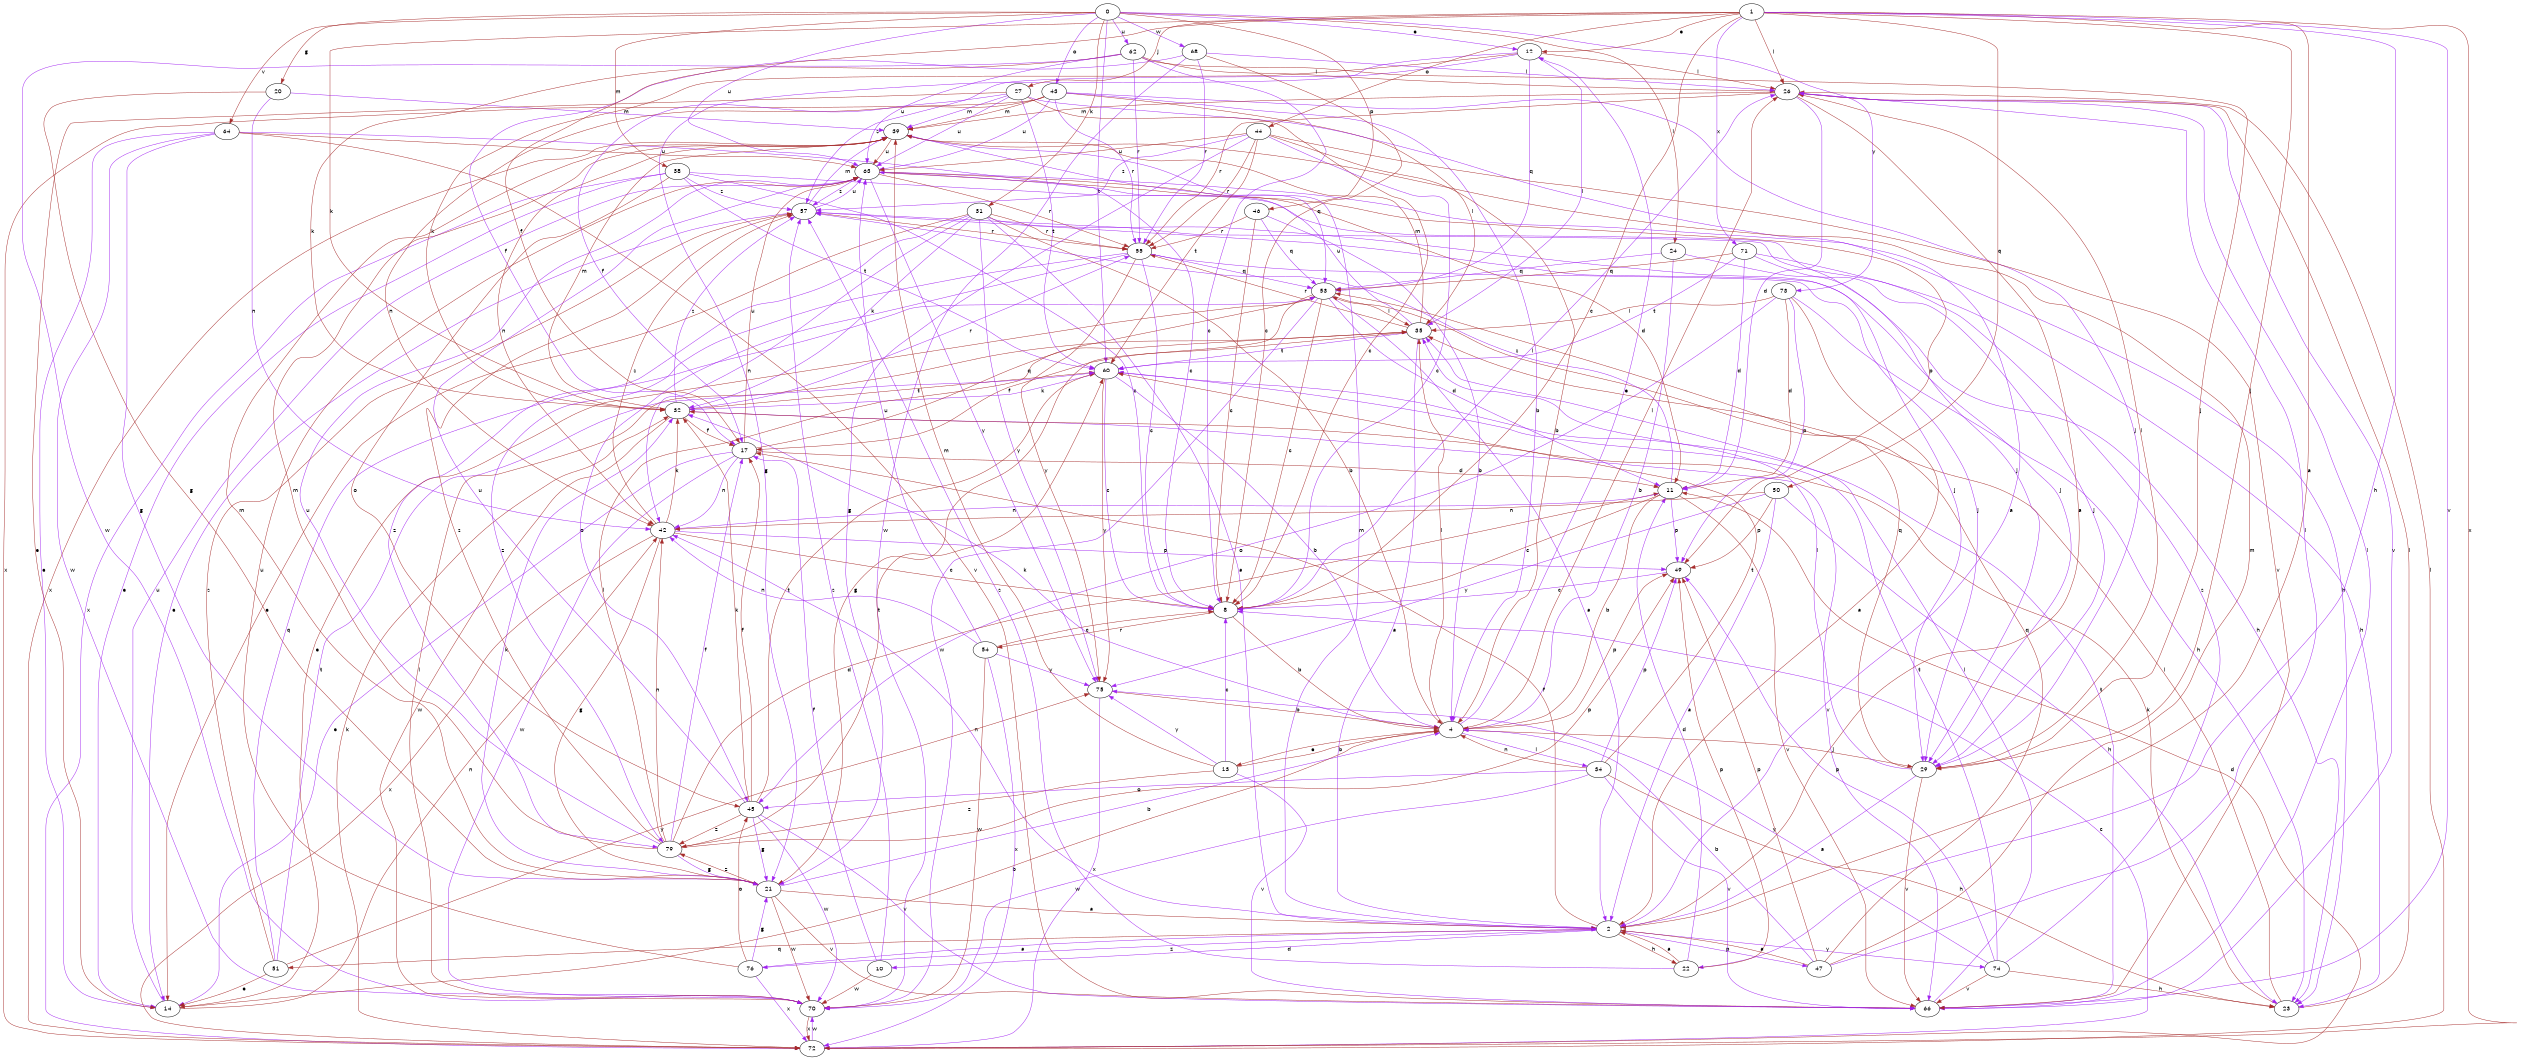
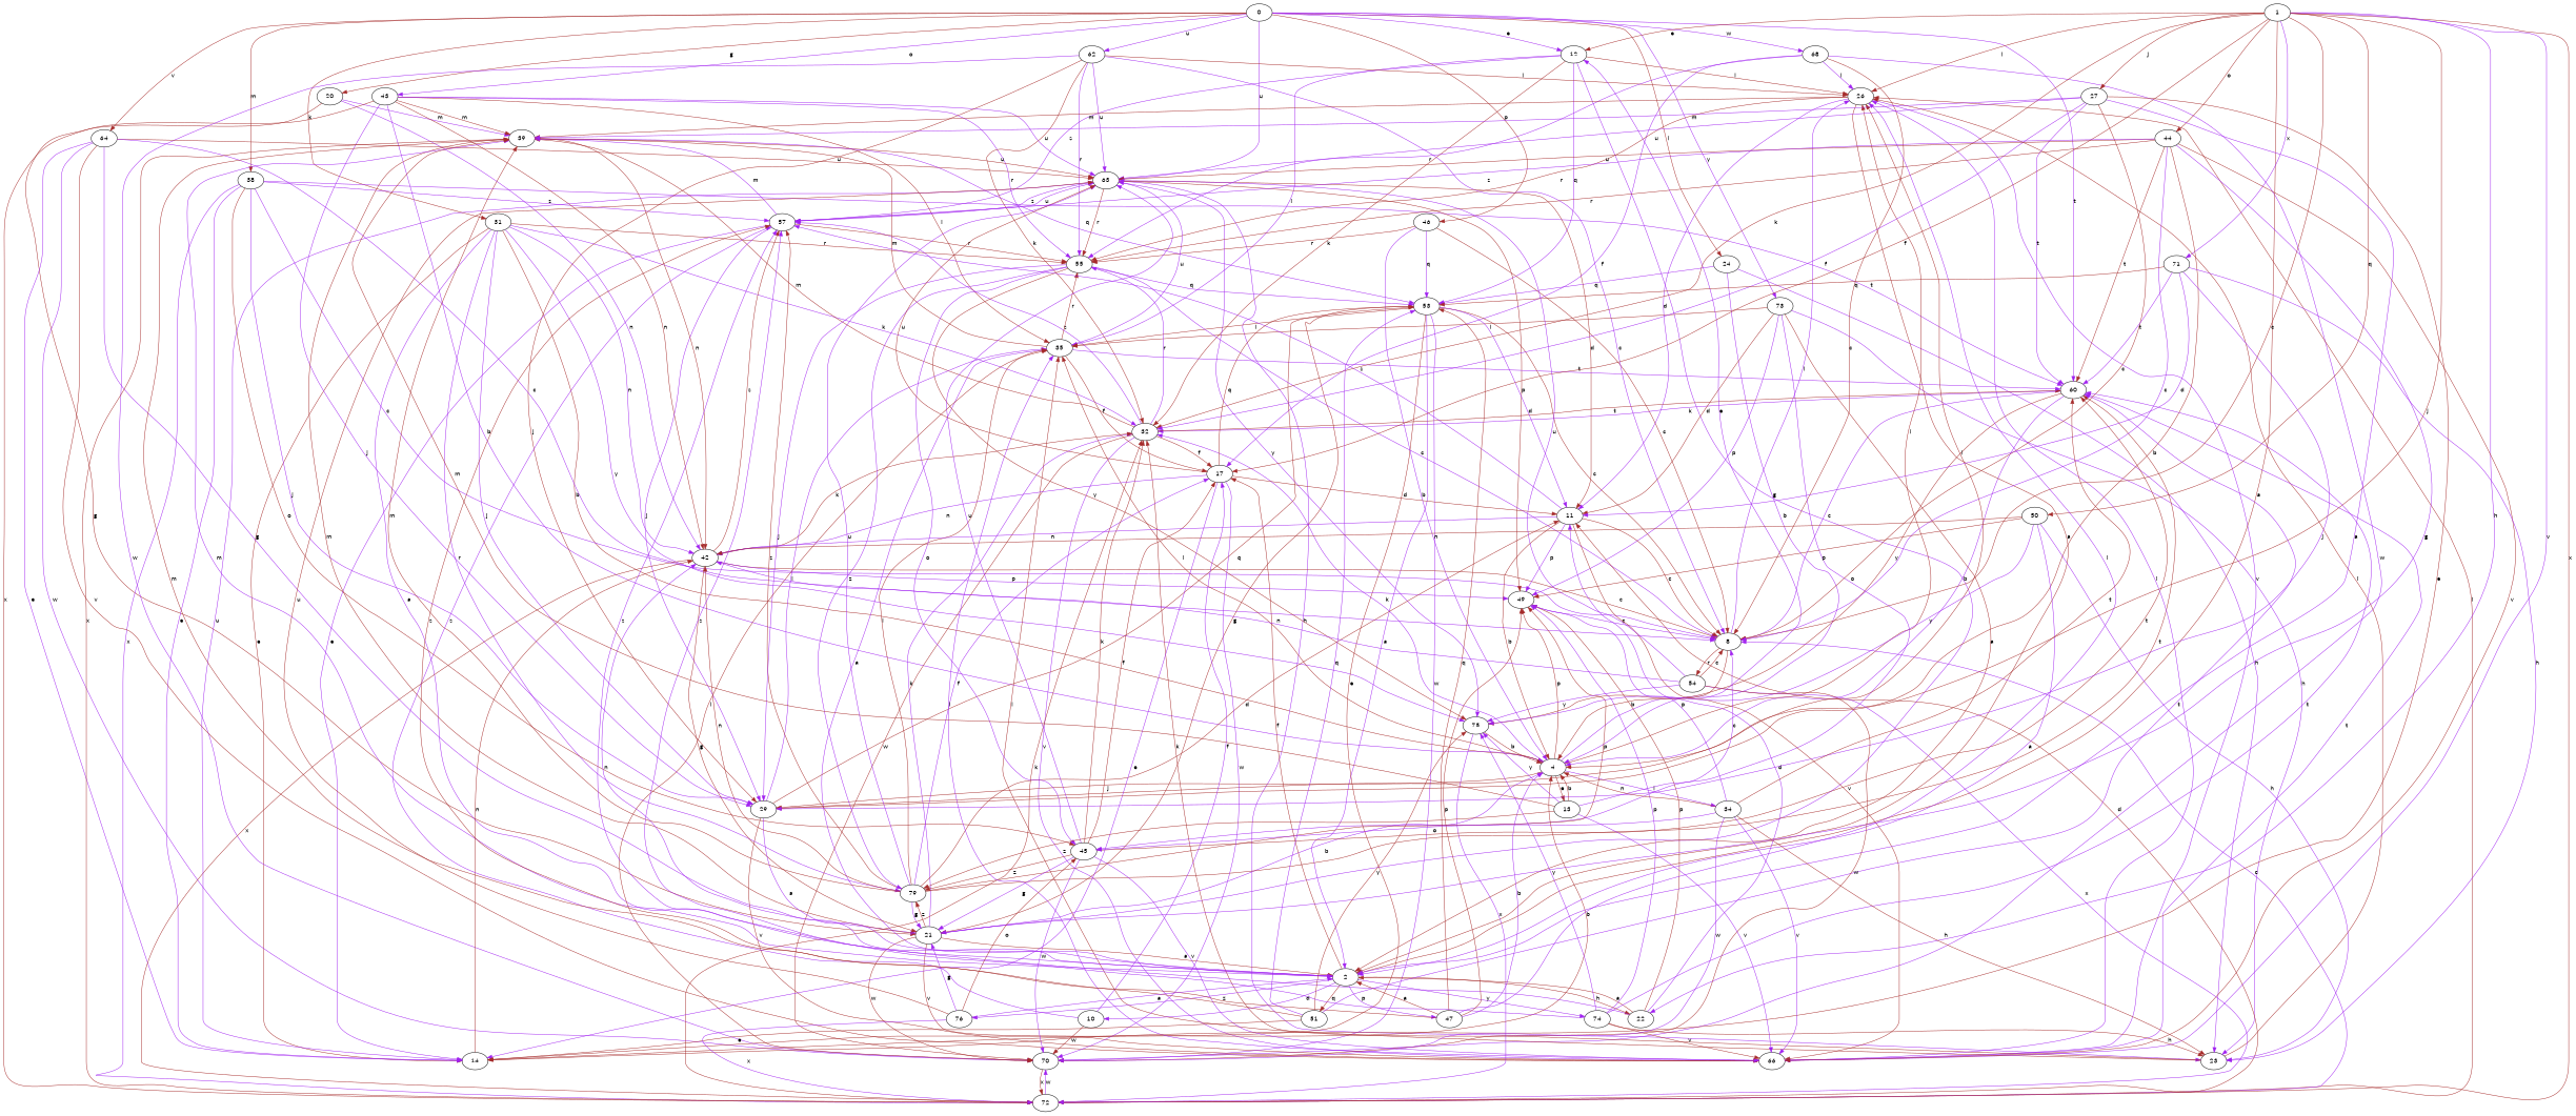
  strict digraph {
    fontname=Lato
    node [fontname=Lato]
    edge [color=purple fontname=Lato]
    0
    12
    20
    24
    31
    38
    43
    46
    60
    62
    63
    64
    68
    73
    26
    32
    35
    57
    21
    n20 [label=53]
    39
    42
    4
    23
    2
    29
    75
    79
    14
    55
    8
    72
    45
    70
    49
    11
    66
    17
    1
    22
    27
    44
    50
    71
    10
    47
    51
    74
    76
    54
    13
    34
    0 -> 12 [label=e]
    0 -> 20 [color=brown label=g]
    0 -> 24 [color=brown label=i]
    0 -> 31 [color=brown label=k]
    0 -> 38 [color=brown label=m]
    0 -> 43 [label=o]
    0 -> 46 [color=brown label=p]
    0 -> 60 [label=t]
    0 -> 62 [label=u]
    0 -> 63 [label=u]
    0 -> 64 [color=brown label=v]
    0 -> 68 [label=w]
    0 -> 73 [label=y]
    12 -> 26 [color=brown label=i]
    12 -> 32 [color=brown label=k]
    12 -> 35 [label=l]
    12 -> 57 [label=s]
    12 -> 21 [label=g]
    12 -> n20 [label=q]
    20 -> 21 [color=brown label=g]
    20 -> 39 [label=m]
    20 -> 42 [label=n]
    24 -> n20 [label=q]
    24 -> 4 [label=b]
    24 -> 23 [label=h]
    31 -> 32 [label=k]
    31 -> 42 [label=n]
    31 -> 4 [color=brown label=b]
    31 -> 2 [label=a]
    31 -> 29 [label=j]
    31 -> 75 [label=y]
-   31 -> 79 [label=z]
+   31 -> 79 [label=r]
    31 -> 14 [color=brown label=e]
    31 -> 55 [color=brown label=r]
    38 -> 60 [label=t]
    38 -> 57 [label=s]
    38 -> 29 [label=j]
    38 -> 14 [label=e]
    38 -> 8 [label=c]
    38 -> 72 [label=x]
    38 -> 45 [color=brown label=o]
    43 -> 63 [label=u]
    43 -> 35 [color=brown label=l]
    43 -> 39 [color=brown label=m]
    43 -> 42 [color=brown label=n]
    43 -> 4 [label=b]
    43 -> 29 [label=j]
    43 -> 55 [label=r]
    43 -> 72 [color=brown label=x]
    46 -> n20 [label=q]
    46 -> 4 [label=b]
    46 -> 55 [color=brown label=r]
    46 -> 8 [color=brown label=c]
    60 -> 32 [label=k]
    60 -> 4 [label=b]
    60 -> 75 [color=brown label=y]
    60 -> 8 [label=c]
    62 -> 63 [label=u]
    62 -> 26 [color=brown label=i]
    62 -> 32 [color=brown label=k]
    62 -> 29 [color=brown label=j]
    62 -> 55 [label=r]
    62 -> 8 [label=c]
    62 -> 70 [label=w]
    63 -> 57 [label=s]
    63 -> 23 [label=h]
    63 -> 75 [label=y]
    63 -> 55 [color=brown label=r]
    63 -> 49 [color=brown label=p]
    63 -> 11 [color=brown label=d]
    64 -> 63 [color=brown label=u]
    64 -> 21 [label=g]
    64 -> 14 [label=e]
    64 -> 8 [label=c]
    64 -> 70 [label=w]
    64 -> 66 [color=brown label=v]
    68 -> 26 [label=i]
    68 -> 55 [label=r]
    68 -> 8 [color=brown label=c]
    68 -> 70 [label=w]
    68 -> 17 [label=f]
    73 -> 35 [color=brown label=l]
    73 -> 23 [label=h]
    73 -> 2 [color=brown label=a]
    73 -> 45 [label=o]
    73 -> 49 [label=p]
    73 -> 11 [color=brown label=d]
    26 -> 39 [color=brown label=m]
    26 -> 2 [color=brown label=a]
    26 -> 55 [color=brown label=r]
    26 -> 11 [label=d]
    26 -> 66 [label=v]
    32 -> 60 [color=brown label=t]
    32 -> 57 [label=s]
    32 -> 39 [color=brown label=m]
    32 -> 55 [label=r]
    32 -> 70 [color=brown label=w]
    32 -> 66 [label=v]
    32 -> 17 [color=brown label=f]
    35 -> 60 [label=t]
    35 -> 63 [label=u]
    35 -> 39 [color=brown label=m]
    35 -> 2 [label=a]
    35 -> 55 [color=brown label=r]
    35 -> 17 [color=brown label=f]
    57 -> 63 [label=u]
    57 -> 39 [label=m]
    57 -> 29 [label=j]
    57 -> 14 [label=e]
    57 -> 55 [color=brown label=r]
    21 -> 32 [label=k]
    21 -> 39 [color=brown label=m]
    21 -> 4 [label=b]
    21 -> 2 [color=brown label=a]
    21 -> 79 [color=brown label=z]
    21 -> 70 [color=brown label=w]
    21 -> 66 [color=brown label=v]
    n20 -> 35 [color=brown label=l]
    n20 -> 21 [color=brown label=g]
    n20 -> 2 [label=a]
    n20 -> 14 [color=brown label=e]
    n20 -> 8 [color=brown label=c]
    n20 -> 70 [label=w]
    n20 -> 11 [label=d]
    39 -> 63 [color=brown label=u]
    39 -> n20 [label=q]
    39 -> 42 [color=brown label=n]
    39 -> 72 [color=brown label=x]
    42 -> 32 [color=brown label=k]
    42 -> 57 [color=brown label=s]
    42 -> 21 [color=brown label=g]
    42 -> 8 [color=brown label=c]
    42 -> 72 [color=brown label=x]
    42 -> 49 [label=p]
    4 -> 12 [label=e]
    4 -> 26 [color=brown label=i]
    4 -> 32 [label=k]
    4 -> 35 [color=brown label=l]
    4 -> 29 [color=brown label=j]
    4 -> 49 [color=brown label=p]
    4 -> 13 [color=brown label=e]
    4 -> 34 [label=l]
    23 -> 26 [color=brown label=i]
    23 -> 32 [color=brown label=k]
    23 -> 35 [color=brown label=l]
    2 -> 39 [label=m]
    2 -> 42 [label=n]
    2 -> 17 [color=brown label=f]
    2 -> 22 [color=brown label=h]
    2 -> 10 [label=d]
    2 -> 47 [label=p]
    2 -> 51 [color=brown label=q]
    2 -> 74 [label=y]
    2 -> 76 [label=z]
    29 -> 26 [color=brown label=i]
    29 -> 35 [label=l]
    29 -> n20 [color=brown label=q]
    29 -> 2 [label=a]
    29 -> 66 [color=brown label=v]
    75 -> 4 [color=brown label=b]
    75 -> 72 [label=x]
    79 -> 60 [color=brown label=t]
    79 -> 63 [label=u]
    79 -> 35 [color=brown label=l]
    79 -> 57 [color=brown label=s]
    79 -> 21 [label=g]
    79 -> 39 [color=brown label=m]
    79 -> 42 [color=brown label=n]
    79 -> 49 [color=brown label=p]
    79 -> 11 [color=brown label=d]
    79 -> 17 [label=f]
    14 -> 63 [label=u]
    14 -> 42 [color=brown label=n]
    14 -> 4 [color=brown label=b]
    55 -> n20 [label=q]
    55 -> 29 [label=j]
    55 -> 75 [color=brown label=y]
    55 -> 79 [label=z]
    55 -> 8 [label=c]
    55 -> 45 [label=o]
    8 -> 26 [label=i]
    8 -> 4 [color=brown label=b]
    8 -> 54 [color=brown label=r]
    72 -> 26 [color=brown label=i]
    72 -> 32 [color=brown label=k]
    72 -> 8 [label=c]
    72 -> 70 [label=w]
    72 -> 11 [color=brown label=d]
    45 -> 60 [color=brown label=t]
    45 -> 63 [label=u]
    45 -> 32 [color=brown label=k]
    45 -> 21 [label=g]
    45 -> 79 [color=brown label=z]
    45 -> 70 [label=w]
    45 -> 66 [label=v]
    45 -> 17 [color=brown label=f]
    70 -> 35 [color=brown label=l]
    70 -> 72 [color=brown label=x]
    49 -> 8 [label=c]
    11 -> 57 [label=s]
    11 -> 42 [label=n]
    11 -> 4 [color=brown label=b]
    11 -> 8 [color=brown label=c]
    11 -> 49 [label=p]
    11 -> 66 [color=brown label=v]
    66 -> 60 [label=t]
    66 -> 26 [label=i]
    66 -> 35 [label=l]
    17 -> 63 [color=brown label=u]
    17 -> n20 [color=brown label=q]
    17 -> 42 [label=n]
    17 -> 14 [label=e]
    17 -> 70 [label=w]
    17 -> 11 [color=brown label=d]
    1 -> 12 [color=brown label=e]
    1 -> 26 [color=brown label=i]
    1 -> 32 [color=brown label=k]
    1 -> 2 [color=brown label=a]
    1 -> 29 [color=brown label=j]
    1 -> 8 [color=brown label=c]
    1 -> 72 [color=brown label=x]
    1 -> 66 [label=v]
    1 -> 17 [color=brown label=f]
    1 -> 22 [label=h]
    1 -> 27 [color=brown label=j]
    1 -> 44 [color=brown label=o]
    1 -> 50 [color=brown label=q]
    1 -> 71 [label=x]
    22 -> 57 [label=s]
    22 -> 2 [color=brown label=a]
    22 -> 49 [color=brown label=p]
    22 -> 11 [label=d]
    27 -> 60 [label=t]
    27 -> 63 [label=u]
    27 -> 39 [label=m]
    27 -> 2 [label=a]
    27 -> 14 [color=brown label=e]
    27 -> 8 [color=brown label=c]
-   27 -> 17 [label=f]
+   27 -> 32 [label=f]
    44 -> 60 [color=brown label=t]
    44 -> 63 [color=brown label=u]
    44 -> 57 [label=s]
    44 -> 21 [label=g]
    44 -> 4 [color=brown label=b]
    44 -> 55 [color=brown label=r]
    44 -> 8 [label=c]
    44 -> 66 [color=brown label=v]
    50 -> 42 [color=brown label=n]
    50 -> 23 [label=h]
    50 -> 2 [label=a]
    50 -> 75 [label=y]
    50 -> 49 [color=brown label=p]
    71 -> 60 [label=t]
    71 -> n20 [color=brown label=q]
    71 -> 23 [label=h]
    71 -> 29 [label=j]
    71 -> 11 [label=d]
    10 -> 57 [label=s]
    10 -> 70 [color=brown label=w]
    10 -> 17 [label=f]
    47 -> 26 [label=i]
    47 -> n20 [color=brown label=q]
    47 -> 39 [color=brown label=m]
    47 -> 4 [label=b]
    47 -> 2 [color=brown label=a]
    47 -> 49 [color=brown label=p]
    51 -> 60 [label=t]
    51 -> 57 [color=brown label=s]
    51 -> n20 [label=q]
    51 -> 75 [color=brown label=y]
    51 -> 14 [color=brown label=e]
    74 -> 60 [label=t]
    74 -> 57 [label=s]
    74 -> 23 [color=brown label=h]
    74 -> 75 [label=y]
    74 -> 49 [label=p]
    74 -> 66 [color=brown label=v]
    76 -> 63 [color=brown label=u]
    76 -> 21 [label=g]
    76 -> 2 [label=a]
    76 -> 72 [label=x]
    76 -> 45 [color=brown label=o]
    54 -> 63 [label=u]
    54 -> 42 [label=n]
    54 -> 75 [label=y]
    54 -> 8 [color=brown label=c]
    54 -> 72 [label=x]
    54 -> 70 [color=brown label=w]
    13 -> 39 [color=brown label=m]
    13 -> 4 [color=brown label=b]
    13 -> 75 [label=y]
    13 -> 79 [color=brown label=z]
    13 -> 8 [label=c]
    13 -> 66 [label=v]
    34 -> 60 [color=brown label=t]
    34 -> 4 [color=brown label=n]
    34 -> 23 [color=brown label=h]
    34 -> 45 [label=o]
    34 -> 70 [label=w]
    34 -> 49 [label=p]
    34 -> 66 [label=v]
  }
